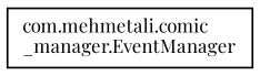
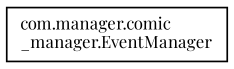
  digraph {
    rankdir=LR
    fontname="Playfair Display"
-   n1 [color=black fillcolor=white fontname="Playfair Display" fontsize=10 height=0.2 label="com.mehmetali.comic\l_manager.EventManager" shape=record style=filled width=0.4]
+   n1 [color=black fillcolor=white fontname="Playfair Display" fontsize=10 height=0.2 label="com.manager.comic\l_manager.EventManager" shape=record style=filled width=0.4]
  }
